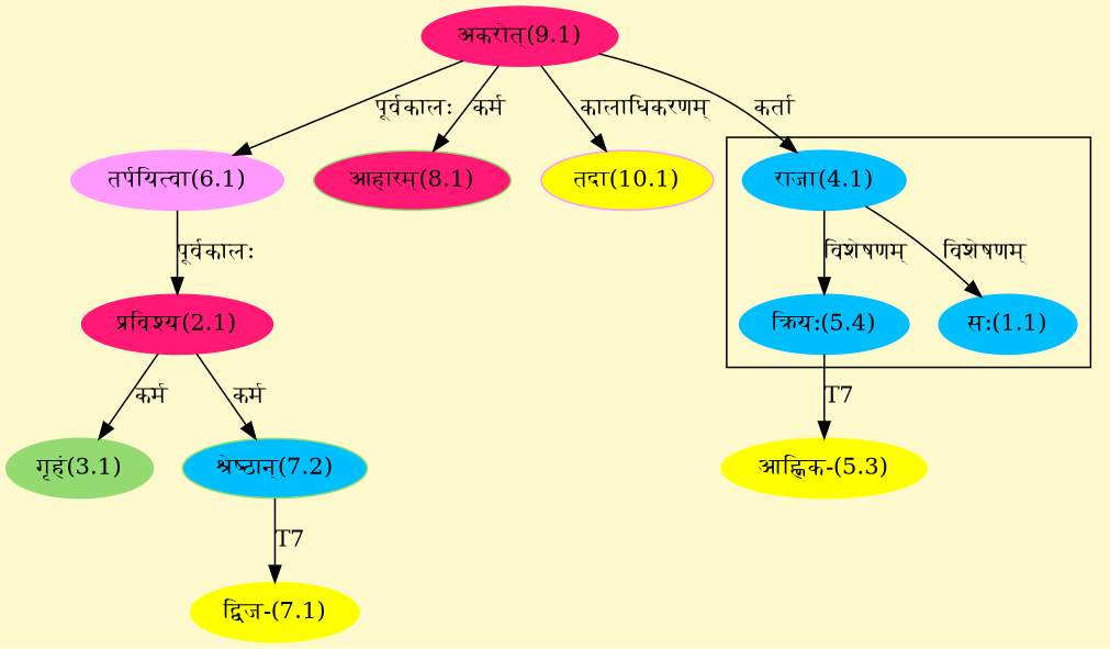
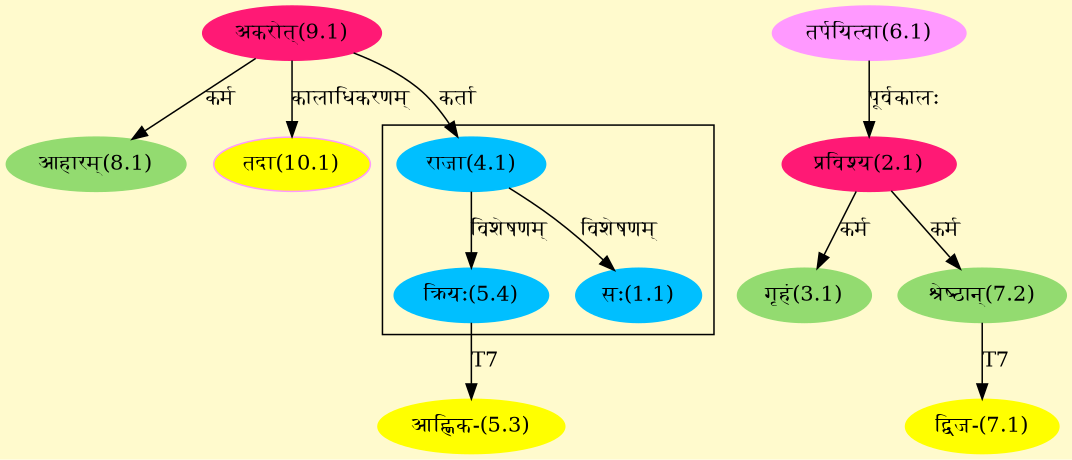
  digraph {
    bgcolor=lemonchiffon1
    compound=true
    rankdir=BT
    node [color="#00BFFF" style=filled]
    edge [dir=back]
    n1 [label="सः(1.1)"]
    n2 [label="राजा(4.1)"]
    n3 [label="क्रियः(5.4)"]
    n4 [color="#FF1975" label="अकरोत्(9.1)"]
    n5 [color="#FF1975" label="प्रविश्य(2.1)"]
    n6 [color="#FF99FF" label="तर्पयित्वा(6.1)"]
    n7 [color="#93DB70" label="गृहं(3.1)"]
    n8 [color="#FFFF00" label="आह्णिक-(5.3)"]
    n9 [color="#FFFF00" label="द्विज-(7.1)"]
-   n10 [color="#93DB70" label="श्रेष्ठान्(7.2)" fillcolor="#00BFFF"]
-   n11 [color="#93DB70" label="आहारम्(8.1)" fillcolor="#FF1975"]
+   n10 [color="#93DB70" label="श्रेष्ठान्(7.2)"]
+   n11 [color="#93DB70" label="आहारम्(8.1)"]
    n12 [color="#FF99FF" fillcolor="#FFFF00" label="तदा(10.1)"]
    subgraph cluster_1 {
      n1
      n2
      n3
    }
    n1 -> n2 [label="विशेषणम्"]
    n2 -> n4 [label="कर्ता"]
    n3 -> n2 [label="विशेषणम्"]
    n5 -> n6 [label="पूर्वकालः"]
-   n6 -> n4 [label="पूर्वकालः"]
    n7 -> n5 [label="कर्म"]
    n8 -> n3 [label=T7]
    n9 -> n10 [label=T7]
    n10 -> n5 [label="कर्म"]
    n11 -> n4 [label="कर्म"]
    n12 -> n4 [label="कालाधिकरणम्"]
  }
